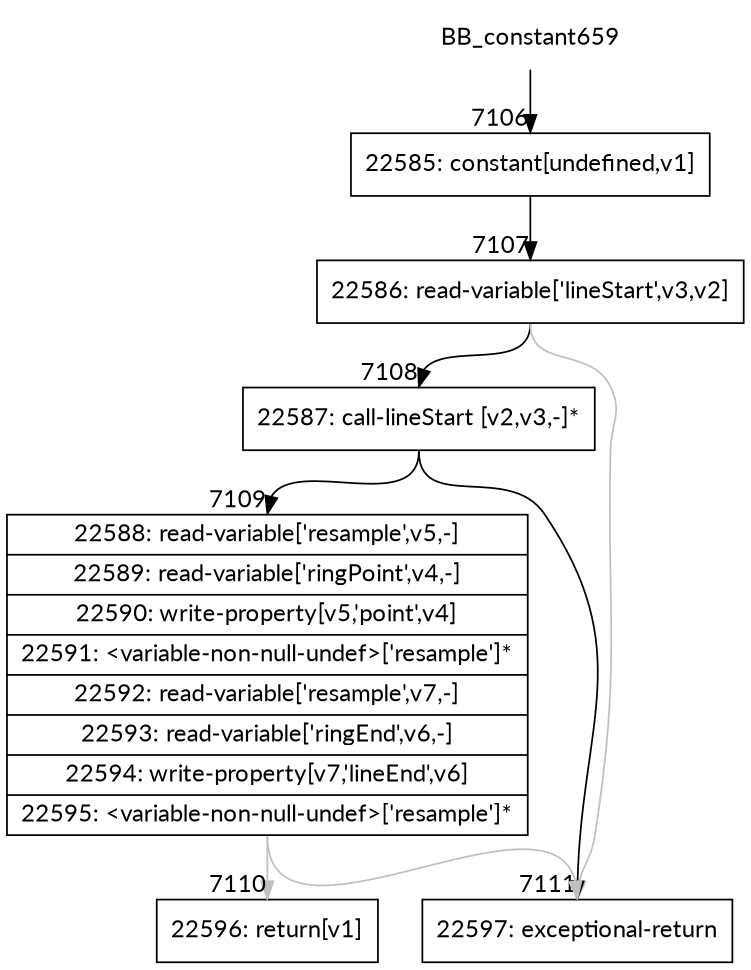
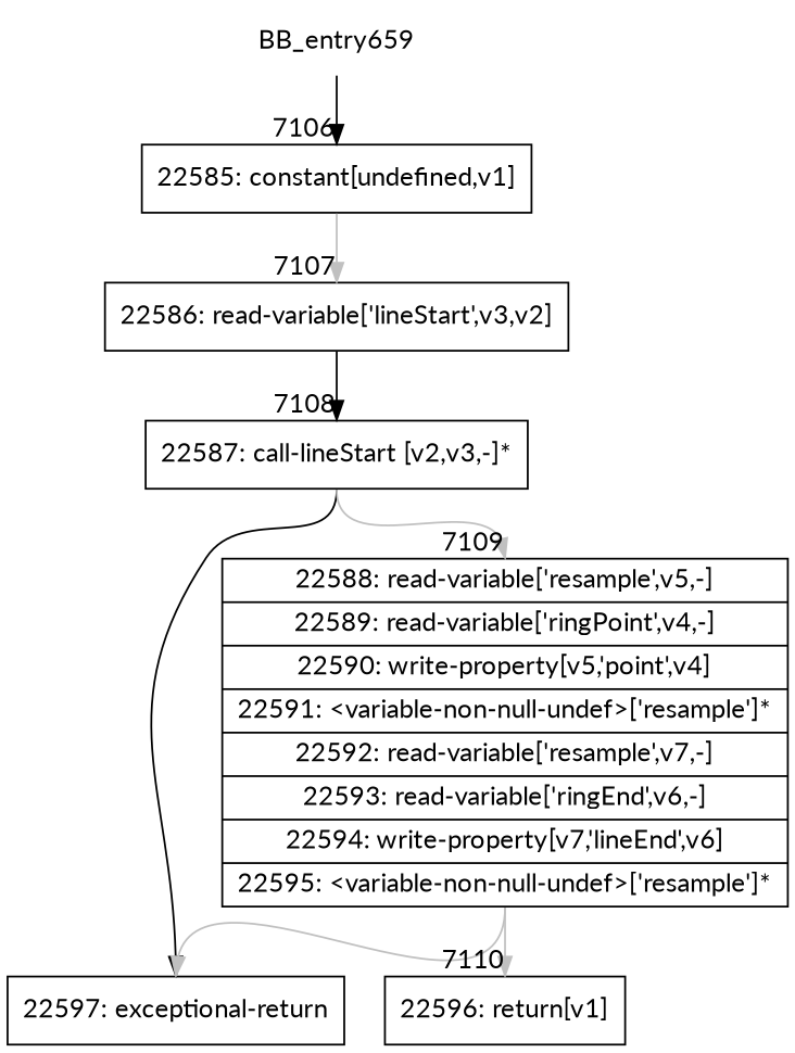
  digraph {
    fontname=Lato
    rankdir=TD
    node [fontname=Lato shape=record]
    edge [fontname=Lato headport=n tailport=s]
-   BB_entry659 [shape=none label=BB_constant659]
+   BB_entry659 [shape=none]
    n2 [label="{22585: constant[undefined,v1]}"]
    n3 [label="{22586: read-variable['lineStart',v3,v2]}"]
    n4 [label="{22587: call-lineStart [v2,v3,-]*}"]
    n5 [label="{22597: exceptional-return}"]
    n6 [label="{22588: read-variable['resample',v5,-]|22589: read-variable['ringPoint',v4,-]|22590: write-property[v5,'point',v4]|22591: \<variable-non-null-undef\>['resample']*|22592: read-variable['resample',v7,-]|22593: read-variable['ringEnd',v6,-]|22594: write-property[v7,'lineEnd',v6]|22595: \<variable-non-null-undef\>['resample']*}"]
    n7 [label="{22596: return[v1]}"]
    BB_entry659 -> n2 [headlabel="    7106"]
-   n2 -> n3 [headlabel="      7107"]
+   n2 -> n3 [headlabel="      7107" color=gray]
    n3 -> n4 [headlabel="      7108"]
-   n3 -> n5 [color=gray headlabel="      7111"]
    n4 -> n5 [color=black]
-   n4 -> n6 [headlabel="      7109"]
+   n4 -> n6 [headlabel="      7109" color=gray]
    n6 -> n5 [color=gray]
    n6 -> n7 [color=gray headlabel="      7110"]
  }
